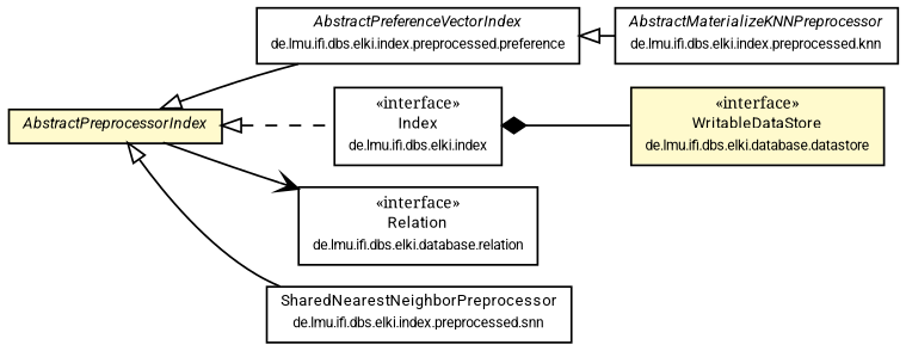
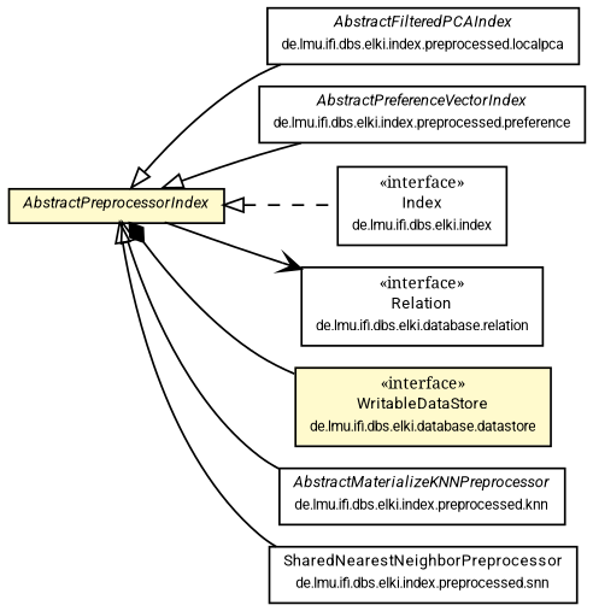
  digraph {
    fontname="Noto Serif"
    nodesep=0.15
    rankdir=LR
    ranksep=0.25
    node [fontcolor=black fontname="Noto Serif" fontsize=8 margin=0 shape=plaintext]
    edge [arrowtail=empty color=black dir=back fontname="Noto Serif" fontsize=7 labelfontname=Roboto labelfontsize=7 weight=10]
+   n1 [height=0 label=<<table title="de.lmu.ifi.dbs.elki.index.preprocessed.localpca.AbstractFilteredPCAIndex" border="0" cellborder="1" cellspacing="0" cellpadding="2" href="localpca/AbstractFilteredPCAIndex.html" target="_parent"> 		<tr><td><table border="0" cellspacing="0" cellpadding="1"> 		<tr><td align="center" balign="center"> <font face="Roboto"><i>AbstractFilteredPCAIndex</i></font> </td></tr> 		<tr><td align="center" balign="center"> <font face="Roboto" point-size="7.0">de.lmu.ifi.dbs.elki.index.preprocessed.localpca</font> </td></tr> 		</table></td></tr> 		</table>> width=0]
    n2 [height=0 label=<<table title="de.lmu.ifi.dbs.elki.index.preprocessed.preference.AbstractPreferenceVectorIndex" border="0" cellborder="1" cellspacing="0" cellpadding="2" href="preference/AbstractPreferenceVectorIndex.html" target="_parent"> 		<tr><td><table border="0" cellspacing="0" cellpadding="1"> 		<tr><td align="center" balign="center"> <font face="Roboto"><i>AbstractPreferenceVectorIndex</i></font> </td></tr> 		<tr><td align="center" balign="center"> <font face="Roboto" point-size="7.0">de.lmu.ifi.dbs.elki.index.preprocessed.preference</font> </td></tr> 		</table></td></tr> 		</table>> width=0]
    n3 [height=0 label=<<table title="de.lmu.ifi.dbs.elki.index.Index" border="0" cellborder="1" cellspacing="0" cellpadding="2" href="../Index.html" target="_parent"> 		<tr><td><table border="0" cellspacing="0" cellpadding="1"> 		<tr><td align="center" balign="center"> &#171;interface&#187; </td></tr> 		<tr><td align="center" balign="center"> <font face="Roboto">Index</font> </td></tr> 		<tr><td align="center" balign="center"> <font face="Roboto" point-size="7.0">de.lmu.ifi.dbs.elki.index</font> </td></tr> 		</table></td></tr> 		</table>> width=0]
    n4 [height=0 label=<<table title="de.lmu.ifi.dbs.elki.index.preprocessed.AbstractPreprocessorIndex" border="0" cellborder="1" cellspacing="0" cellpadding="2" bgcolor="lemonChiffon" href="AbstractPreprocessorIndex.html" target="_parent"> 		<tr><td><table border="0" cellspacing="0" cellpadding="1"> 		<tr><td align="center" balign="center"> <font face="Roboto"><i>AbstractPreprocessorIndex</i></font> </td></tr> 		</table></td></tr> 		</table>> width=0]
    n5 [height=0 label=<<table title="de.lmu.ifi.dbs.elki.database.relation.Relation" border="0" cellborder="1" cellspacing="0" cellpadding="2" href="../../database/relation/Relation.html" target="_parent"> 		<tr><td><table border="0" cellspacing="0" cellpadding="1"> 		<tr><td align="center" balign="center"> &#171;interface&#187; </td></tr> 		<tr><td align="center" balign="center"> <font face="Roboto">Relation</font> </td></tr> 		<tr><td align="center" balign="center"> <font face="Roboto" point-size="7.0">de.lmu.ifi.dbs.elki.database.relation</font> </td></tr> 		</table></td></tr> 		</table>> width=0]
    n6 [height=0 label=<<table title="de.lmu.ifi.dbs.elki.database.datastore.WritableDataStore" border="0" cellborder="1" cellspacing="0" cellpadding="2" bgcolor="LemonChiffon" href="../../database/datastore/WritableDataStore.html" target="_parent"> 		<tr><td><table border="0" cellspacing="0" cellpadding="1"> 		<tr><td align="center" balign="center"> &#171;interface&#187; </td></tr> 		<tr><td align="center" balign="center"> <font face="Roboto">WritableDataStore</font> </td></tr> 		<tr><td align="center" balign="center"> <font face="Roboto" point-size="7.0">de.lmu.ifi.dbs.elki.database.datastore</font> </td></tr> 		</table></td></tr> 		</table>> width=0]
    n7 [height=0 label=<<table title="de.lmu.ifi.dbs.elki.index.preprocessed.knn.AbstractMaterializeKNNPreprocessor" border="0" cellborder="1" cellspacing="0" cellpadding="2" href="knn/AbstractMaterializeKNNPreprocessor.html" target="_parent"> 		<tr><td><table border="0" cellspacing="0" cellpadding="1"> 		<tr><td align="center" balign="center"> <font face="Roboto"><i>AbstractMaterializeKNNPreprocessor</i></font> </td></tr> 		<tr><td align="center" balign="center"> <font face="Roboto" point-size="7.0">de.lmu.ifi.dbs.elki.index.preprocessed.knn</font> </td></tr> 		</table></td></tr> 		</table>> width=0]
    n8 [height=0 label=<<table title="de.lmu.ifi.dbs.elki.index.preprocessed.snn.SharedNearestNeighborPreprocessor" border="0" cellborder="1" cellspacing="0" cellpadding="2" href="snn/SharedNearestNeighborPreprocessor.html" target="_parent"> 		<tr><td><table border="0" cellspacing="0" cellpadding="1"> 		<tr><td align="center" balign="center"> <font face="Roboto">SharedNearestNeighborPreprocessor</font> </td></tr> 		<tr><td align="center" balign="center"> <font face="Roboto" point-size="7.0">de.lmu.ifi.dbs.elki.index.preprocessed.snn</font> </td></tr> 		</table></td></tr> 		</table>> width=0]
+   n4 -> n1
    n4 -> n2
    n4 -> n3 [style=dashed weight=9]
    n4 -> n5 [arrowhead=open weight=1 arrowtail="" dir=""]
-   n3 -> n6 [arrowhead=none arrowtail=diamond weight=6]
-   n2 -> n7
+   n4 -> n6 [arrowhead=none arrowtail=diamond weight=6]
+   n4 -> n7
    n4 -> n8
  }
